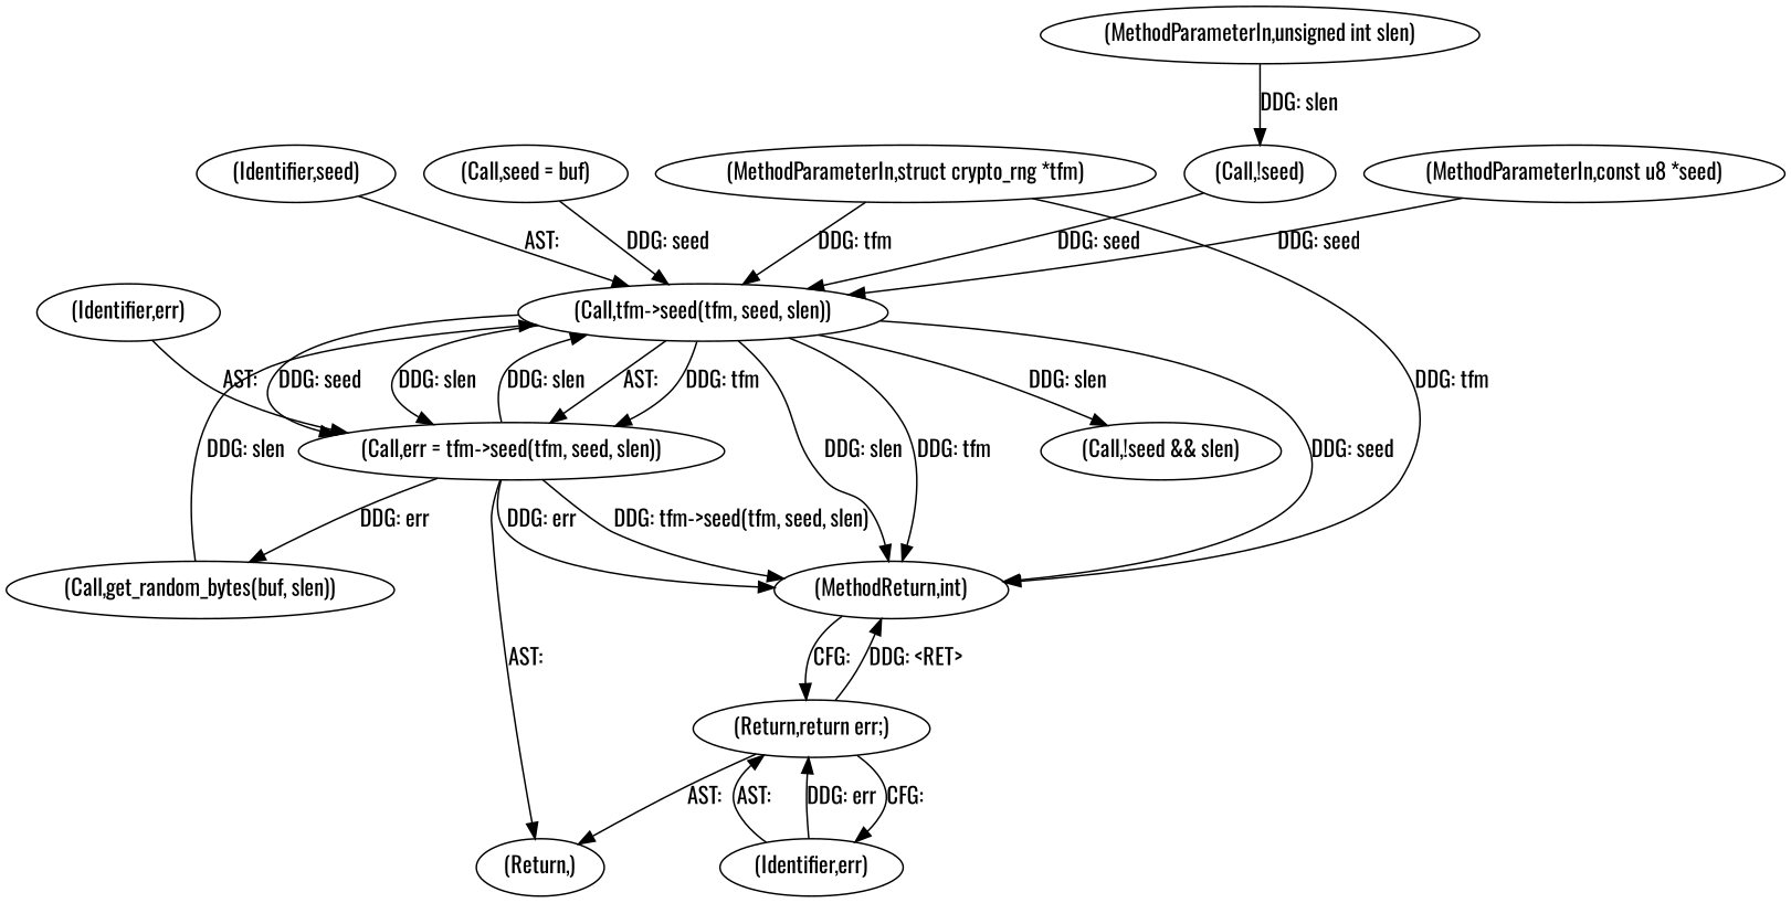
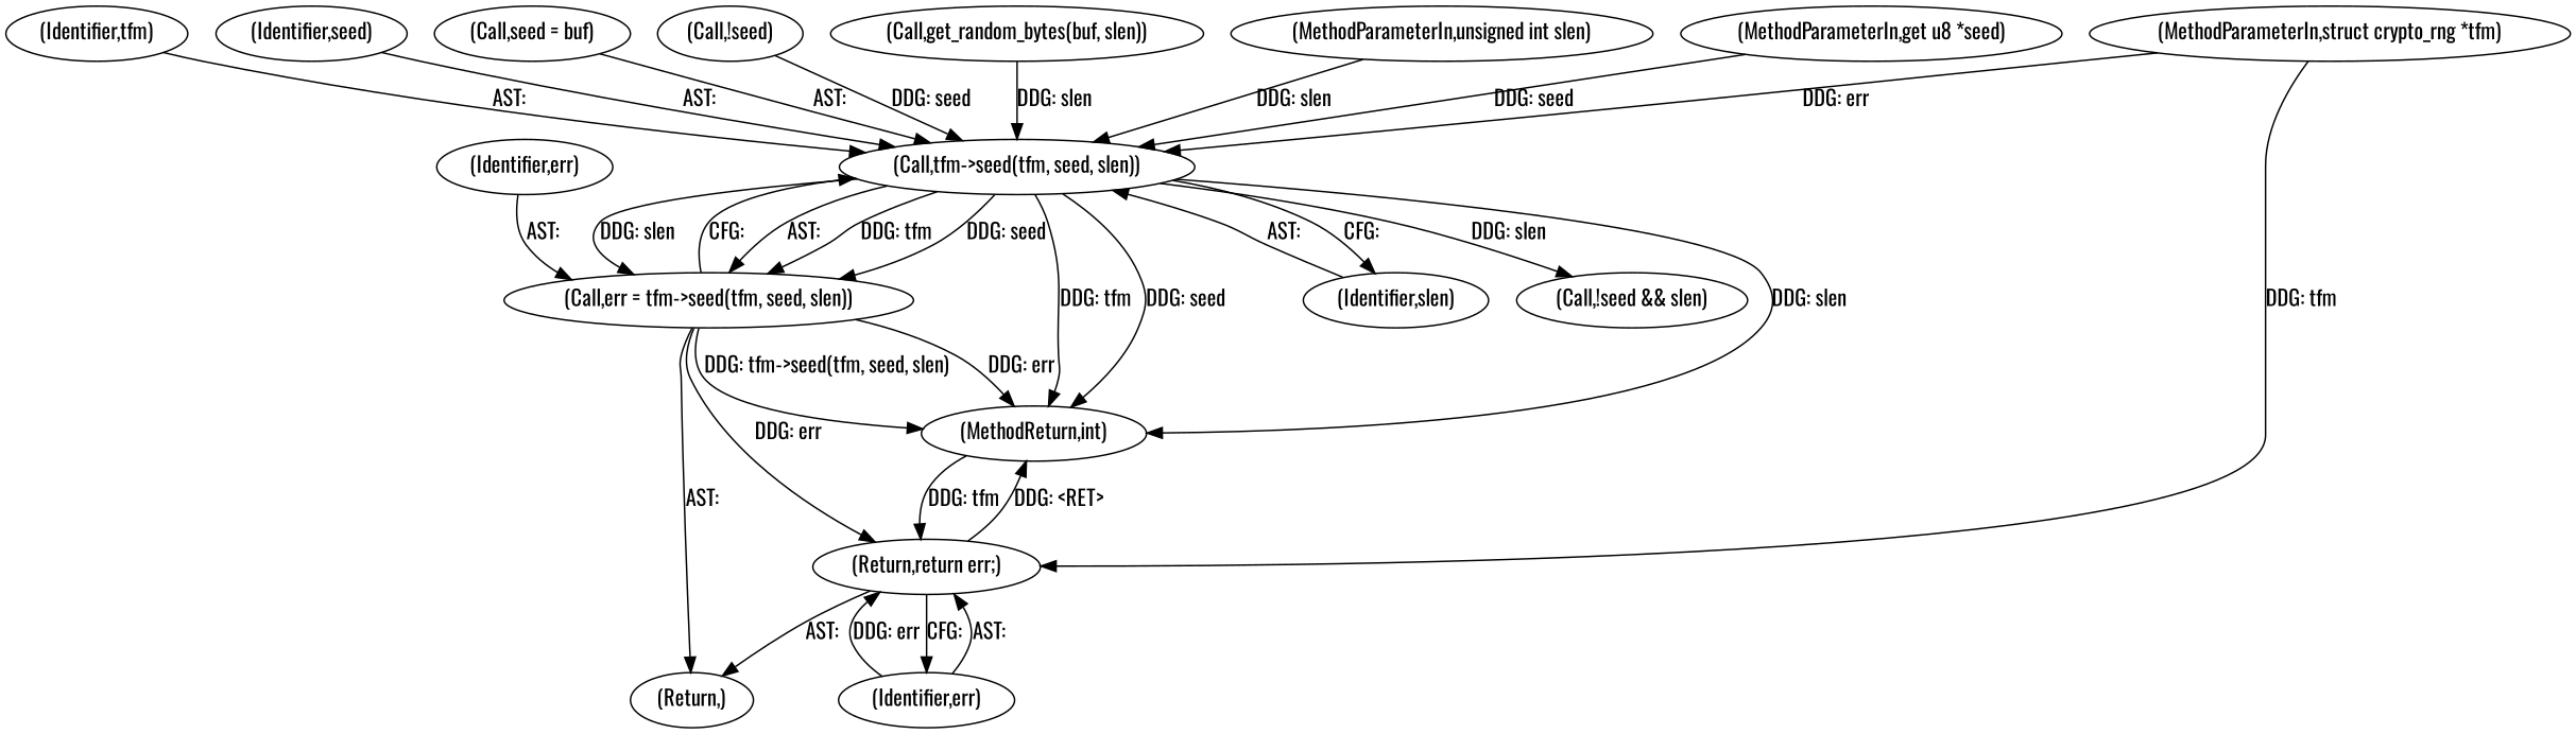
  digraph {
    fontname=Oswald
    node [fontname=Oswald]
    edge [fontname=Oswald]
    n1 [label="(MethodParameterIn,struct crypto_rng *tfm)"]
    n2 [label="(Call,tfm->seed(tfm, seed, slen))"]
    n3 [label="(MethodReturn,int)"]
    n4 [label="(Call,err = tfm->seed(tfm, seed, slen))"]
+   n5 [label="(Identifier,slen)"]
    n6 [label="(Call,!seed && slen)"]
    n7 [label="(Return,return err;)"]
    n8 [label="(Return,)"]
    n9 [label="(Identifier,err)"]
+   n10 [label="(Identifier,tfm)"]
    n11 [label="(Identifier,seed)"]
    n12 [label="(Call,seed = buf)"]
    n13 [label="(Identifier,err)"]
    n14 [label="(Call,!seed)"]
    n15 [label="(Call,get_random_bytes(buf, slen))"]
    n16 [label="(MethodParameterIn,unsigned int slen)"]
-   n17 [label="(MethodParameterIn,const u8 *seed)"]
-   n1 -> n2 [label="DDG: tfm"]
-   n1 -> n3 [label="DDG: tfm"]
+   n17 [label="(MethodParameterIn,get u8 *seed)"]
+   n1 -> n2 [label="DDG: err"]
+   n1 -> n7 [label="DDG: tfm"]
    n2 -> n3 [label="DDG: slen"]
    n2 -> n3 [label="DDG: tfm"]
    n2 -> n3 [label="DDG: seed"]
    n2 -> n4 [label="AST: "]
    n2 -> n4 [label="DDG: tfm"]
    n2 -> n4 [label="DDG: seed"]
    n2 -> n4 [label="DDG: slen"]
+   n2 -> n5 [label="CFG: "]
    n2 -> n6 [label="DDG: slen"]
-   n3 -> n7 [label="CFG: "]
-   n4 -> n2 [label="DDG: slen"]
+   n3 -> n7 [label="DDG: tfm"]
+   n4 -> n2 [label="CFG: "]
    n4 -> n3 [label="DDG: err"]
    n4 -> n3 [label="DDG: tfm->seed(tfm, seed, slen)"]
-   n4 -> n15 [label="DDG: err"]
+   n4 -> n7 [label="DDG: err"]
    n4 -> n8 [label="AST: "]
+   n5 -> n2 [label="AST: "]
    n7 -> n3 [label="DDG: <RET>"]
    n7 -> n8 [label="AST: "]
    n7 -> n9 [label="CFG: "]
    n9 -> n7 [label="AST: "]
    n9 -> n7 [label="DDG: err"]
+   n10 -> n2 [label="AST: "]
    n11 -> n2 [label="AST: "]
-   n12 -> n2 [label="DDG: seed"]
+   n12 -> n2 [label="AST: "]
    n13 -> n4 [label="AST: "]
    n14 -> n2 [label="DDG: seed"]
    n15 -> n2 [label="DDG: slen"]
-   n16 -> n14 [label="DDG: slen"]
+   n16 -> n2 [label="DDG: slen"]
    n17 -> n2 [label="DDG: seed"]
  }
